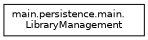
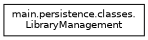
  digraph {
    rankdir=LR
-   n1 [color=black fillcolor=white fontname=Helvetica fontsize=10 height=0.2 label="main.persistence.main.\lLibraryManagement" shape=record style=filled width=0.4]
+   n1 [color=black fillcolor=white fontname=Helvetica fontsize=10 height=0.2 label="main.persistence.classes.\lLibraryManagement" shape=record style=filled width=0.4]
  }
